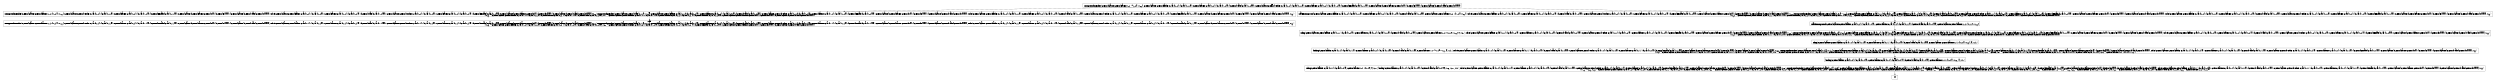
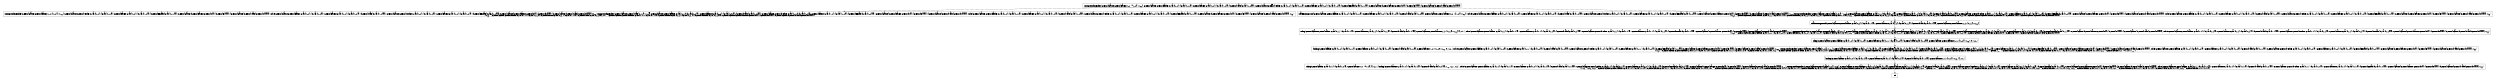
  digraph {
    rankdir=TB
    node [fillcolor=white shape=box style=filled]
    n1 [label=<O <BR/> non_ground_member(C Term [Clause C Term [Parent v<SUB>179</SUB> : [v<SUB>179</SUB>]] : v<SUB>128</SUB>], C Term [Clause C Term [Father C Var [v<SUB>179</SUB>] : [C Var [v<SUB>179</SUB>]]] : C Term [Parent C Var [v<SUB>179</SUB>] : [C Var [v<SUB>179</SUB>]]] : [C Term [Male [C Var [v<SUB>179</SUB>]]]]] : C Term [Clause C Term [Mother C Var [v<SUB>179</SUB>] : [C Var [v<SUB>179</SUB>]]] : C Term [Parent C Var [v<SUB>179</SUB>] : [C Var [v<SUB>179</SUB>]]] : [C Term [Female [C Var [v<SUB>179</SUB>]]]]] : C Term [Clause [C Term [Parent C Term [A []] : [C Term [B []]]]]] : [C Term [Clause [C Term [Male [C Term [A []]]]]]])>]
    n2 [label=<C <BR/> non_ground_member(C Term [Clause C Term [Parent v<SUB>179</SUB> : [v<SUB>179</SUB>]] : v<SUB>128</SUB>], C Term [Clause C Term [Mother C Var [v<SUB>179</SUB>] : [C Var [v<SUB>179</SUB>]]] : C Term [Parent C Var [v<SUB>179</SUB>] : [C Var [v<SUB>179</SUB>]]] : [C Term [Female [C Var [v<SUB>179</SUB>]]]]] : C Term [Clause [C Term [Parent C Term [A []] : [C Term [B []]]]]] : [C Term [Clause [C Term [Male [C Term [A []]]]]]]), solve(C Term [Clause C Term [Father C Var [v<SUB>179</SUB>] : [C Var [v<SUB>179</SUB>]]] : C Term [Parent C Var [v<SUB>179</SUB>] : [C Var [v<SUB>179</SUB>]]] : [C Term [Male [C Var [v<SUB>179</SUB>]]]]] : C Term [Clause C Term [Mother C Var [v<SUB>179</SUB>] : [C Var [v<SUB>179</SUB>]]] : C Term [Parent C Var [v<SUB>179</SUB>] : [C Var [v<SUB>179</SUB>]]] : [C Term [Female [C Var [v<SUB>179</SUB>]]]]] : C Term [Clause [C Term [Parent C Term [A []] : [C Term [B []]]]]] : [C Term [Clause [C Term [Male [C Term [A []]]]]]], v<SUB>128</SUB>), non_ground_member(C Term [Clause C Term [Male [v<SUB>179</SUB>]] : v<SUB>133</SUB>], C Term [Clause C Term [Father C Var [v<SUB>179</SUB>] : [C Var [v<SUB>179</SUB>]]] : C Term [Parent C Var [v<SUB>179</SUB>] : [C Var [v<SUB>179</SUB>]]] : [C Term [Male [C Var [v<SUB>179</SUB>]]]]] : C Term [Clause C Term [Mother C Var [v<SUB>179</SUB>] : [C Var [v<SUB>179</SUB>]]] : C Term [Parent C Var [v<SUB>179</SUB>] : [C Var [v<SUB>179</SUB>]]] : [C Term [Female [C Var [v<SUB>179</SUB>]]]]] : C Term [Clause [C Term [Parent C Term [A []] : [C Term [B []]]]]] : [C Term [Clause [C Term [Male [C Term [A []]]]]]]), solve(C Term [Clause C Term [Father C Var [v<SUB>179</SUB>] : [C Var [v<SUB>179</SUB>]]] : C Term [Parent C Var [v<SUB>179</SUB>] : [C Var [v<SUB>179</SUB>]]] : [C Term [Male [C Var [v<SUB>179</SUB>]]]]] : C Term [Clause C Term [Mother C Var [v<SUB>179</SUB>] : [C Var [v<SUB>179</SUB>]]] : C Term [Parent C Var [v<SUB>179</SUB>] : [C Var [v<SUB>179</SUB>]]] : [C Term [Female [C Var [v<SUB>179</SUB>]]]]] : C Term [Clause [C Term [Parent C Term [A []] : [C Term [B []]]]]] : [C Term [Clause [C Term [Male [C Term [A []]]]]]], v<SUB>133</SUB>) <BR/>  [ v<SUB>189</SUB> &rarr; C Term [Clause C Term [Father C Var [v<SUB>179</SUB>] : [C Var [v<SUB>179</SUB>]]] : C Term [Parent C Var [v<SUB>179</SUB>] : [C Var [v<SUB>179</SUB>]]] : [C Term [Male [C Var [v<SUB>179</SUB>]]]]], v<SUB>190</SUB> &rarr; C Term [Clause C Term [Mother C Var [v<SUB>179</SUB>] : [C Var [v<SUB>179</SUB>]]] : C Term [Parent C Var [v<SUB>179</SUB>] : [C Var [v<SUB>179</SUB>]]] : [C Term [Female [C Var [v<SUB>179</SUB>]]]]] : C Term [Clause [C Term [Parent C Term [A []] : [C Term [B []]]]]] : [C Term [Clause [C Term [Male [C Term [A []]]]]]] ] >]
    n3 [label=<C <BR/> make_non_ground(C Term [Clause C Term [Father C Var [v<SUB>179</SUB>] : [C Var [v<SUB>179</SUB>]]] : C Term [Parent C Var [v<SUB>179</SUB>] : [C Var [v<SUB>179</SUB>]]] : [C Term [Male [C Var [v<SUB>179</SUB>]]]]], C Term [Clause C Term [Parent v<SUB>179</SUB> : [v<SUB>179</SUB>]] : v<SUB>128</SUB>]), solve(C Term [Clause C Term [Father C Var [v<SUB>179</SUB>] : [C Var [v<SUB>179</SUB>]]] : C Term [Parent C Var [v<SUB>179</SUB>] : [C Var [v<SUB>179</SUB>]]] : [C Term [Male [C Var [v<SUB>179</SUB>]]]]] : C Term [Clause C Term [Mother C Var [v<SUB>179</SUB>] : [C Var [v<SUB>179</SUB>]]] : C Term [Parent C Var [v<SUB>179</SUB>] : [C Var [v<SUB>179</SUB>]]] : [C Term [Female [C Var [v<SUB>179</SUB>]]]]] : C Term [Clause [C Term [Parent C Term [A []] : [C Term [B []]]]]] : [C Term [Clause [C Term [Male [C Term [A []]]]]]], v<SUB>128</SUB>), non_ground_member(C Term [Clause C Term [Male [v<SUB>179</SUB>]] : v<SUB>133</SUB>], C Term [Clause C Term [Father C Var [v<SUB>179</SUB>] : [C Var [v<SUB>179</SUB>]]] : C Term [Parent C Var [v<SUB>179</SUB>] : [C Var [v<SUB>179</SUB>]]] : [C Term [Male [C Var [v<SUB>179</SUB>]]]]] : C Term [Clause C Term [Mother C Var [v<SUB>179</SUB>] : [C Var [v<SUB>179</SUB>]]] : C Term [Parent C Var [v<SUB>179</SUB>] : [C Var [v<SUB>179</SUB>]]] : [C Term [Female [C Var [v<SUB>179</SUB>]]]]] : C Term [Clause [C Term [Parent C Term [A []] : [C Term [B []]]]]] : [C Term [Clause [C Term [Male [C Term [A []]]]]]]), solve(C Term [Clause C Term [Father C Var [v<SUB>179</SUB>] : [C Var [v<SUB>179</SUB>]]] : C Term [Parent C Var [v<SUB>179</SUB>] : [C Var [v<SUB>179</SUB>]]] : [C Term [Male [C Var [v<SUB>179</SUB>]]]]] : C Term [Clause C Term [Mother C Var [v<SUB>179</SUB>] : [C Var [v<SUB>179</SUB>]]] : C Term [Parent C Var [v<SUB>179</SUB>] : [C Var [v<SUB>179</SUB>]]] : [C Term [Female [C Var [v<SUB>179</SUB>]]]]] : C Term [Clause [C Term [Parent C Term [A []] : [C Term [B []]]]]] : [C Term [Clause [C Term [Male [C Term [A []]]]]]], v<SUB>133</SUB>) <BR/>  [ v<SUB>189</SUB> &rarr; C Term [Clause C Term [Father C Var [v<SUB>179</SUB>] : [C Var [v<SUB>179</SUB>]]] : C Term [Parent C Var [v<SUB>179</SUB>] : [C Var [v<SUB>179</SUB>]]] : [C Term [Male [C Var [v<SUB>179</SUB>]]]]], v<SUB>190</SUB> &rarr; C Term [Clause C Term [Mother C Var [v<SUB>179</SUB>] : [C Var [v<SUB>179</SUB>]]] : C Term [Parent C Var [v<SUB>179</SUB>] : [C Var [v<SUB>179</SUB>]]] : [C Term [Female [C Var [v<SUB>179</SUB>]]]]] : C Term [Clause [C Term [Parent C Term [A []] : [C Term [B []]]]]] : [C Term [Clause [C Term [Male [C Term [A []]]]]]] ] >]
-   n4 [label=<Leaf <BR/> non_ground_member(C Term [Clause C Term [Parent v<SUB>179</SUB> : [v<SUB>179</SUB>]] : v<SUB>128</SUB>], C Term [Clause C Term [Mother C Var [v<SUB>179</SUB>] : [C Var [v<SUB>179</SUB>]]] : C Term [Parent C Var [v<SUB>179</SUB>] : [C Var [v<SUB>179</SUB>]]] : [C Term [Female [C Var [v<SUB>179</SUB>]]]]] : C Term [Clause [C Term [Parent C Term [A []] : [C Term [B []]]]]] : [C Term [Clause [C Term [Male [C Term [A []]]]]]]), solve(C Term [Clause C Term [Father C Var [v<SUB>179</SUB>] : [C Var [v<SUB>179</SUB>]]] : C Term [Parent C Var [v<SUB>179</SUB>] : [C Var [v<SUB>179</SUB>]]] : [C Term [Male [C Var [v<SUB>179</SUB>]]]]] : C Term [Clause C Term [Mother C Var [v<SUB>179</SUB>] : [C Var [v<SUB>179</SUB>]]] : C Term [Parent C Var [v<SUB>179</SUB>] : [C Var [v<SUB>179</SUB>]]] : [C Term [Female [C Var [v<SUB>179</SUB>]]]]] : C Term [Clause [C Term [Parent C Term [A []] : [C Term [B []]]]]] : [C Term [Clause [C Term [Male [C Term [A []]]]]]], v<SUB>128</SUB>), non_ground_member(C Term [Clause C Term [Male [v<SUB>179</SUB>]] : v<SUB>133</SUB>], C Term [Clause C Term [Father C Var [v<SUB>179</SUB>] : [C Var [v<SUB>179</SUB>]]] : C Term [Parent C Var [v<SUB>179</SUB>] : [C Var [v<SUB>179</SUB>]]] : [C Term [Male [C Var [v<SUB>179</SUB>]]]]] : C Term [Clause C Term [Mother C Var [v<SUB>179</SUB>] : [C Var [v<SUB>179</SUB>]]] : C Term [Parent C Var [v<SUB>179</SUB>] : [C Var [v<SUB>179</SUB>]]] : [C Term [Female [C Var [v<SUB>179</SUB>]]]]] : C Term [Clause [C Term [Parent C Term [A []] : [C Term [B []]]]]] : [C Term [Clause [C Term [Male [C Term [A []]]]]]]), solve(C Term [Clause C Term [Father C Var [v<SUB>179</SUB>] : [C Var [v<SUB>179</SUB>]]] : C Term [Parent C Var [v<SUB>179</SUB>] : [C Var [v<SUB>179</SUB>]]] : [C Term [Male [C Var [v<SUB>179</SUB>]]]]] : C Term [Clause C Term [Mother C Var [v<SUB>179</SUB>] : [C Var [v<SUB>179</SUB>]]] : C Term [Parent C Var [v<SUB>179</SUB>] : [C Var [v<SUB>179</SUB>]]] : [C Term [Female [C Var [v<SUB>179</SUB>]]]]] : C Term [Clause [C Term [Parent C Term [A []] : [C Term [B []]]]]] : [C Term [Clause [C Term [Male [C Term [A []]]]]]], v<SUB>133</SUB>) <BR/>  [ v<SUB>189</SUB> &rarr; C Term [Clause C Term [Father C Var [v<SUB>179</SUB>] : [C Var [v<SUB>179</SUB>]]] : C Term [Parent C Var [v<SUB>179</SUB>] : [C Var [v<SUB>179</SUB>]]] : [C Term [Male [C Var [v<SUB>179</SUB>]]]]], v<SUB>190</SUB> &rarr; C Term [Clause C Term [Mother C Var [v<SUB>179</SUB>] : [C Var [v<SUB>179</SUB>]]] : C Term [Parent C Var [v<SUB>179</SUB>] : [C Var [v<SUB>179</SUB>]]] : [C Term [Female [C Var [v<SUB>179</SUB>]]]]] : C Term [Clause [C Term [Parent C Term [A []] : [C Term [B []]]]]] : [C Term [Clause [C Term [Male [C Term [A []]]]]]] ] >]
    n5 [label=<O <BR/> make_non_ground(C Term [Clause C Term [Father C Var [v<SUB>179</SUB>] : [C Var [v<SUB>179</SUB>]]] : C Term [Parent C Var [v<SUB>179</SUB>] : [C Var [v<SUB>179</SUB>]]] : [C Term [Male [C Var [v<SUB>179</SUB>]]]]], C Term [Clause C Term [Parent v<SUB>179</SUB> : [v<SUB>179</SUB>]] : v<SUB>128</SUB>])>]
    n6 [label=<C <BR/> mkng(C Term [Clause C Term [Father C Var [v<SUB>179</SUB>] : [C Var [v<SUB>179</SUB>]]] : C Term [Parent C Var [v<SUB>179</SUB>] : [C Var [v<SUB>179</SUB>]]] : [C Term [Male [C Var [v<SUB>179</SUB>]]]]], C Term [Clause C Term [Parent v<SUB>179</SUB> : [v<SUB>179</SUB>]] : v<SUB>128</SUB>], [], v<SUB>191</SUB>), solve(C Term [Clause C Term [Father C Var [v<SUB>179</SUB>] : [C Var [v<SUB>179</SUB>]]] : C Term [Parent C Var [v<SUB>179</SUB>] : [C Var [v<SUB>179</SUB>]]] : [C Term [Male [C Var [v<SUB>179</SUB>]]]]] : C Term [Clause C Term [Mother C Var [v<SUB>179</SUB>] : [C Var [v<SUB>179</SUB>]]] : C Term [Parent C Var [v<SUB>179</SUB>] : [C Var [v<SUB>179</SUB>]]] : [C Term [Female [C Var [v<SUB>179</SUB>]]]]] : C Term [Clause [C Term [Parent C Term [A []] : [C Term [B []]]]]] : [C Term [Clause [C Term [Male [C Term [A []]]]]]], v<SUB>128</SUB>), non_ground_member(C Term [Clause C Term [Male [v<SUB>179</SUB>]] : v<SUB>133</SUB>], C Term [Clause C Term [Father C Var [v<SUB>179</SUB>] : [C Var [v<SUB>179</SUB>]]] : C Term [Parent C Var [v<SUB>179</SUB>] : [C Var [v<SUB>179</SUB>]]] : [C Term [Male [C Var [v<SUB>179</SUB>]]]]] : C Term [Clause C Term [Mother C Var [v<SUB>179</SUB>] : [C Var [v<SUB>179</SUB>]]] : C Term [Parent C Var [v<SUB>179</SUB>] : [C Var [v<SUB>179</SUB>]]] : [C Term [Female [C Var [v<SUB>179</SUB>]]]]] : C Term [Clause [C Term [Parent C Term [A []] : [C Term [B []]]]]] : [C Term [Clause [C Term [Male [C Term [A []]]]]]]), solve(C Term [Clause C Term [Father C Var [v<SUB>179</SUB>] : [C Var [v<SUB>179</SUB>]]] : C Term [Parent C Var [v<SUB>179</SUB>] : [C Var [v<SUB>179</SUB>]]] : [C Term [Male [C Var [v<SUB>179</SUB>]]]]] : C Term [Clause C Term [Mother C Var [v<SUB>179</SUB>] : [C Var [v<SUB>179</SUB>]]] : C Term [Parent C Var [v<SUB>179</SUB>] : [C Var [v<SUB>179</SUB>]]] : [C Term [Female [C Var [v<SUB>179</SUB>]]]]] : C Term [Clause [C Term [Parent C Term [A []] : [C Term [B []]]]]] : [C Term [Clause [C Term [Male [C Term [A []]]]]]], v<SUB>133</SUB>) <BR/>  [ v<SUB>189</SUB> &rarr; C Term [Clause C Term [Father C Var [v<SUB>179</SUB>] : [C Var [v<SUB>179</SUB>]]] : C Term [Parent C Var [v<SUB>179</SUB>] : [C Var [v<SUB>179</SUB>]]] : [C Term [Male [C Var [v<SUB>179</SUB>]]]]], v<SUB>190</SUB> &rarr; C Term [Clause C Term [Mother C Var [v<SUB>179</SUB>] : [C Var [v<SUB>179</SUB>]]] : C Term [Parent C Var [v<SUB>179</SUB>] : [C Var [v<SUB>179</SUB>]]] : [C Term [Female [C Var [v<SUB>179</SUB>]]]]] : C Term [Clause [C Term [Parent C Term [A []] : [C Term [B []]]]]] : [C Term [Clause [C Term [Male [C Term [A []]]]]]] ] >]
    n7 [label=<O <BR/> mkng(C Term [Clause C Term [Father C Var [v<SUB>179</SUB>] : [C Var [v<SUB>179</SUB>]]] : C Term [Parent C Var [v<SUB>179</SUB>] : [C Var [v<SUB>179</SUB>]]] : [C Term [Male [C Var [v<SUB>179</SUB>]]]]], C Term [Clause C Term [Parent v<SUB>179</SUB> : [v<SUB>179</SUB>]] : v<SUB>128</SUB>], [], v<SUB>191</SUB>)>]
    n8 [label=<C <BR/> l_mkng(C Term [Father C Var [v<SUB>179</SUB>] : [C Var [v<SUB>179</SUB>]]] : C Term [Parent C Var [v<SUB>179</SUB>] : [C Var [v<SUB>179</SUB>]]] : [C Term [Male [C Var [v<SUB>179</SUB>]]]], C Term [Parent v<SUB>179</SUB> : [v<SUB>179</SUB>]] : v<SUB>128</SUB>, [], v<SUB>191</SUB>), solve(C Term [Clause C Term [Father C Var [v<SUB>179</SUB>] : [C Var [v<SUB>179</SUB>]]] : C Term [Parent C Var [v<SUB>179</SUB>] : [C Var [v<SUB>179</SUB>]]] : [C Term [Male [C Var [v<SUB>179</SUB>]]]]] : C Term [Clause C Term [Mother C Var [v<SUB>179</SUB>] : [C Var [v<SUB>179</SUB>]]] : C Term [Parent C Var [v<SUB>179</SUB>] : [C Var [v<SUB>179</SUB>]]] : [C Term [Female [C Var [v<SUB>179</SUB>]]]]] : C Term [Clause [C Term [Parent C Term [A []] : [C Term [B []]]]]] : [C Term [Clause [C Term [Male [C Term [A []]]]]]], v<SUB>128</SUB>), non_ground_member(C Term [Clause C Term [Male [v<SUB>179</SUB>]] : v<SUB>133</SUB>], C Term [Clause C Term [Father C Var [v<SUB>179</SUB>] : [C Var [v<SUB>179</SUB>]]] : C Term [Parent C Var [v<SUB>179</SUB>] : [C Var [v<SUB>179</SUB>]]] : [C Term [Male [C Var [v<SUB>179</SUB>]]]]] : C Term [Clause C Term [Mother C Var [v<SUB>179</SUB>] : [C Var [v<SUB>179</SUB>]]] : C Term [Parent C Var [v<SUB>179</SUB>] : [C Var [v<SUB>179</SUB>]]] : [C Term [Female [C Var [v<SUB>179</SUB>]]]]] : C Term [Clause [C Term [Parent C Term [A []] : [C Term [B []]]]]] : [C Term [Clause [C Term [Male [C Term [A []]]]]]]), solve(C Term [Clause C Term [Father C Var [v<SUB>179</SUB>] : [C Var [v<SUB>179</SUB>]]] : C Term [Parent C Var [v<SUB>179</SUB>] : [C Var [v<SUB>179</SUB>]]] : [C Term [Male [C Var [v<SUB>179</SUB>]]]]] : C Term [Clause C Term [Mother C Var [v<SUB>179</SUB>] : [C Var [v<SUB>179</SUB>]]] : C Term [Parent C Var [v<SUB>179</SUB>] : [C Var [v<SUB>179</SUB>]]] : [C Term [Female [C Var [v<SUB>179</SUB>]]]]] : C Term [Clause [C Term [Parent C Term [A []] : [C Term [B []]]]]] : [C Term [Clause [C Term [Male [C Term [A []]]]]]], v<SUB>133</SUB>) <BR/>  [ v<SUB>189</SUB> &rarr; C Term [Clause C Term [Father C Var [v<SUB>179</SUB>] : [C Var [v<SUB>179</SUB>]]] : C Term [Parent C Var [v<SUB>179</SUB>] : [C Var [v<SUB>179</SUB>]]] : [C Term [Male [C Var [v<SUB>179</SUB>]]]]], v<SUB>190</SUB> &rarr; C Term [Clause C Term [Mother C Var [v<SUB>179</SUB>] : [C Var [v<SUB>179</SUB>]]] : C Term [Parent C Var [v<SUB>179</SUB>] : [C Var [v<SUB>179</SUB>]]] : [C Term [Female [C Var [v<SUB>179</SUB>]]]]] : C Term [Clause [C Term [Parent C Term [A []] : [C Term [B []]]]]] : [C Term [Clause [C Term [Male [C Term [A []]]]]]], v<SUB>200</SUB> &rarr; Clause, v<SUB>201</SUB> &rarr; C Term [Father C Var [v<SUB>179</SUB>] : [C Var [v<SUB>179</SUB>]]] : C Term [Parent C Var [v<SUB>179</SUB>] : [C Var [v<SUB>179</SUB>]]] : [C Term [Male [C Var [v<SUB>179</SUB>]]]], v<SUB>202</SUB> &rarr; C Term [Parent v<SUB>179</SUB> : [v<SUB>179</SUB>]] : v<SUB>128</SUB> ] >]
    n9 [label=<O <BR/> l_mkng(C Term [Father C Var [v<SUB>179</SUB>] : [C Var [v<SUB>179</SUB>]]] : C Term [Parent C Var [v<SUB>179</SUB>] : [C Var [v<SUB>179</SUB>]]] : [C Term [Male [C Var [v<SUB>179</SUB>]]]], C Term [Parent v<SUB>179</SUB> : [v<SUB>179</SUB>]] : v<SUB>128</SUB>, [], v<SUB>191</SUB>)>]
    n10 [label=<C <BR/> mkng(C Term [Father C Var [v<SUB>179</SUB>] : [C Var [v<SUB>179</SUB>]]], C Term [Parent v<SUB>179</SUB> : [v<SUB>179</SUB>]], [], v<SUB>207</SUB>), l_mkng(C Term [Parent C Var [v<SUB>179</SUB>] : [C Var [v<SUB>179</SUB>]]] : [C Term [Male [C Var [v<SUB>179</SUB>]]]], v<SUB>206</SUB>, v<SUB>207</SUB>, v<SUB>191</SUB>), solve(C Term [Clause C Term [Father C Var [v<SUB>179</SUB>] : [C Var [v<SUB>179</SUB>]]] : C Term [Parent C Var [v<SUB>179</SUB>] : [C Var [v<SUB>179</SUB>]]] : [C Term [Male [C Var [v<SUB>179</SUB>]]]]] : C Term [Clause C Term [Mother C Var [v<SUB>179</SUB>] : [C Var [v<SUB>179</SUB>]]] : C Term [Parent C Var [v<SUB>179</SUB>] : [C Var [v<SUB>179</SUB>]]] : [C Term [Female [C Var [v<SUB>179</SUB>]]]]] : C Term [Clause [C Term [Parent C Term [A []] : [C Term [B []]]]]] : [C Term [Clause [C Term [Male [C Term [A []]]]]]], v<SUB>206</SUB>), non_ground_member(C Term [Clause C Term [Male [v<SUB>179</SUB>]] : v<SUB>133</SUB>], C Term [Clause C Term [Father C Var [v<SUB>179</SUB>] : [C Var [v<SUB>179</SUB>]]] : C Term [Parent C Var [v<SUB>179</SUB>] : [C Var [v<SUB>179</SUB>]]] : [C Term [Male [C Var [v<SUB>179</SUB>]]]]] : C Term [Clause C Term [Mother C Var [v<SUB>179</SUB>] : [C Var [v<SUB>179</SUB>]]] : C Term [Parent C Var [v<SUB>179</SUB>] : [C Var [v<SUB>179</SUB>]]] : [C Term [Female [C Var [v<SUB>179</SUB>]]]]] : C Term [Clause [C Term [Parent C Term [A []] : [C Term [B []]]]]] : [C Term [Clause [C Term [Male [C Term [A []]]]]]]), solve(C Term [Clause C Term [Father C Var [v<SUB>179</SUB>] : [C Var [v<SUB>179</SUB>]]] : C Term [Parent C Var [v<SUB>179</SUB>] : [C Var [v<SUB>179</SUB>]]] : [C Term [Male [C Var [v<SUB>179</SUB>]]]]] : C Term [Clause C Term [Mother C Var [v<SUB>179</SUB>] : [C Var [v<SUB>179</SUB>]]] : C Term [Parent C Var [v<SUB>179</SUB>] : [C Var [v<SUB>179</SUB>]]] : [C Term [Female [C Var [v<SUB>179</SUB>]]]]] : C Term [Clause [C Term [Parent C Term [A []] : [C Term [B []]]]]] : [C Term [Clause [C Term [Male [C Term [A []]]]]]], v<SUB>133</SUB>) <BR/>  [ v<SUB>128</SUB> &rarr; v<SUB>206</SUB>, v<SUB>189</SUB> &rarr; C Term [Clause C Term [Father C Var [v<SUB>179</SUB>] : [C Var [v<SUB>179</SUB>]]] : C Term [Parent C Var [v<SUB>179</SUB>] : [C Var [v<SUB>179</SUB>]]] : [C Term [Male [C Var [v<SUB>179</SUB>]]]]], v<SUB>190</SUB> &rarr; C Term [Clause C Term [Mother C Var [v<SUB>179</SUB>] : [C Var [v<SUB>179</SUB>]]] : C Term [Parent C Var [v<SUB>179</SUB>] : [C Var [v<SUB>179</SUB>]]] : [C Term [Female [C Var [v<SUB>179</SUB>]]]]] : C Term [Clause [C Term [Parent C Term [A []] : [C Term [B []]]]]] : [C Term [Clause [C Term [Male [C Term [A []]]]]]], v<SUB>200</SUB> &rarr; Clause, v<SUB>201</SUB> &rarr; C Term [Father C Var [v<SUB>179</SUB>] : [C Var [v<SUB>179</SUB>]]] : C Term [Parent C Var [v<SUB>179</SUB>] : [C Var [v<SUB>179</SUB>]]] : [C Term [Male [C Var [v<SUB>179</SUB>]]]], v<SUB>202</SUB> &rarr; C Term [Parent v<SUB>179</SUB> : [v<SUB>179</SUB>]] : v<SUB>128</SUB>, v<SUB>203</SUB> &rarr; C Term [Father C Var [v<SUB>179</SUB>] : [C Var [v<SUB>179</SUB>]]], v<SUB>204</SUB> &rarr; C Term [Parent C Var [v<SUB>179</SUB>] : [C Var [v<SUB>179</SUB>]]] : [C Term [Male [C Var [v<SUB>179</SUB>]]]], v<SUB>205</SUB> &rarr; C Term [Parent v<SUB>179</SUB> : [v<SUB>179</SUB>]] ] >]
    n11 [label=<_|_>]
    n1 -> n2
    n1 -> n3
-   n2 -> n4
    n3 -> n5
    n5 -> n6
    n6 -> n7
    n7 -> n8
    n8 -> n9
    n9 -> n10
    n10 -> n11
  }
